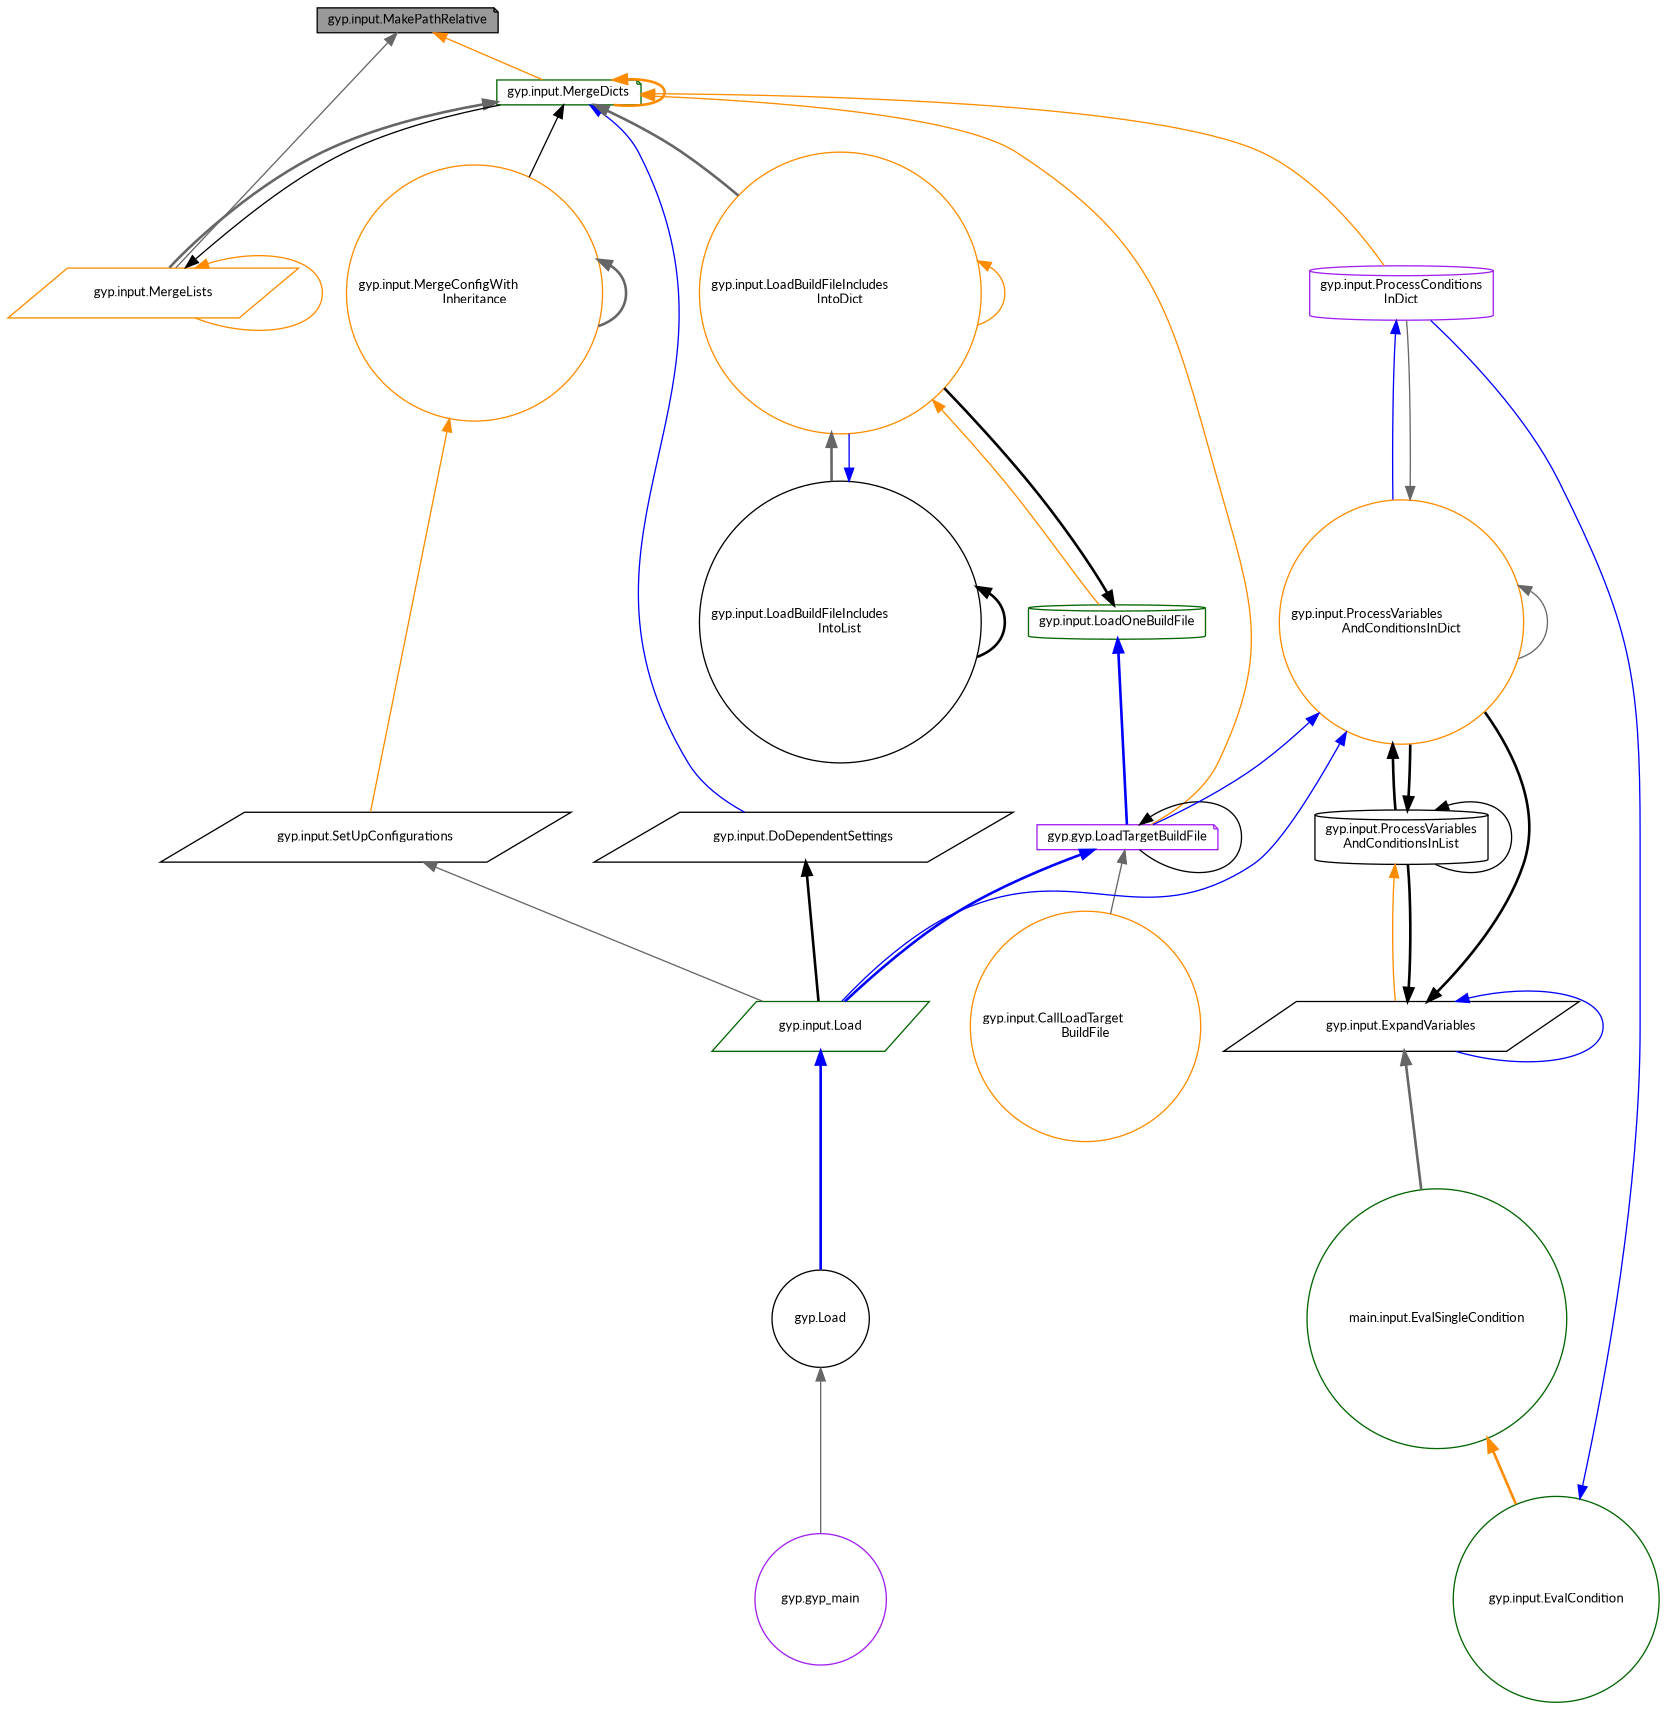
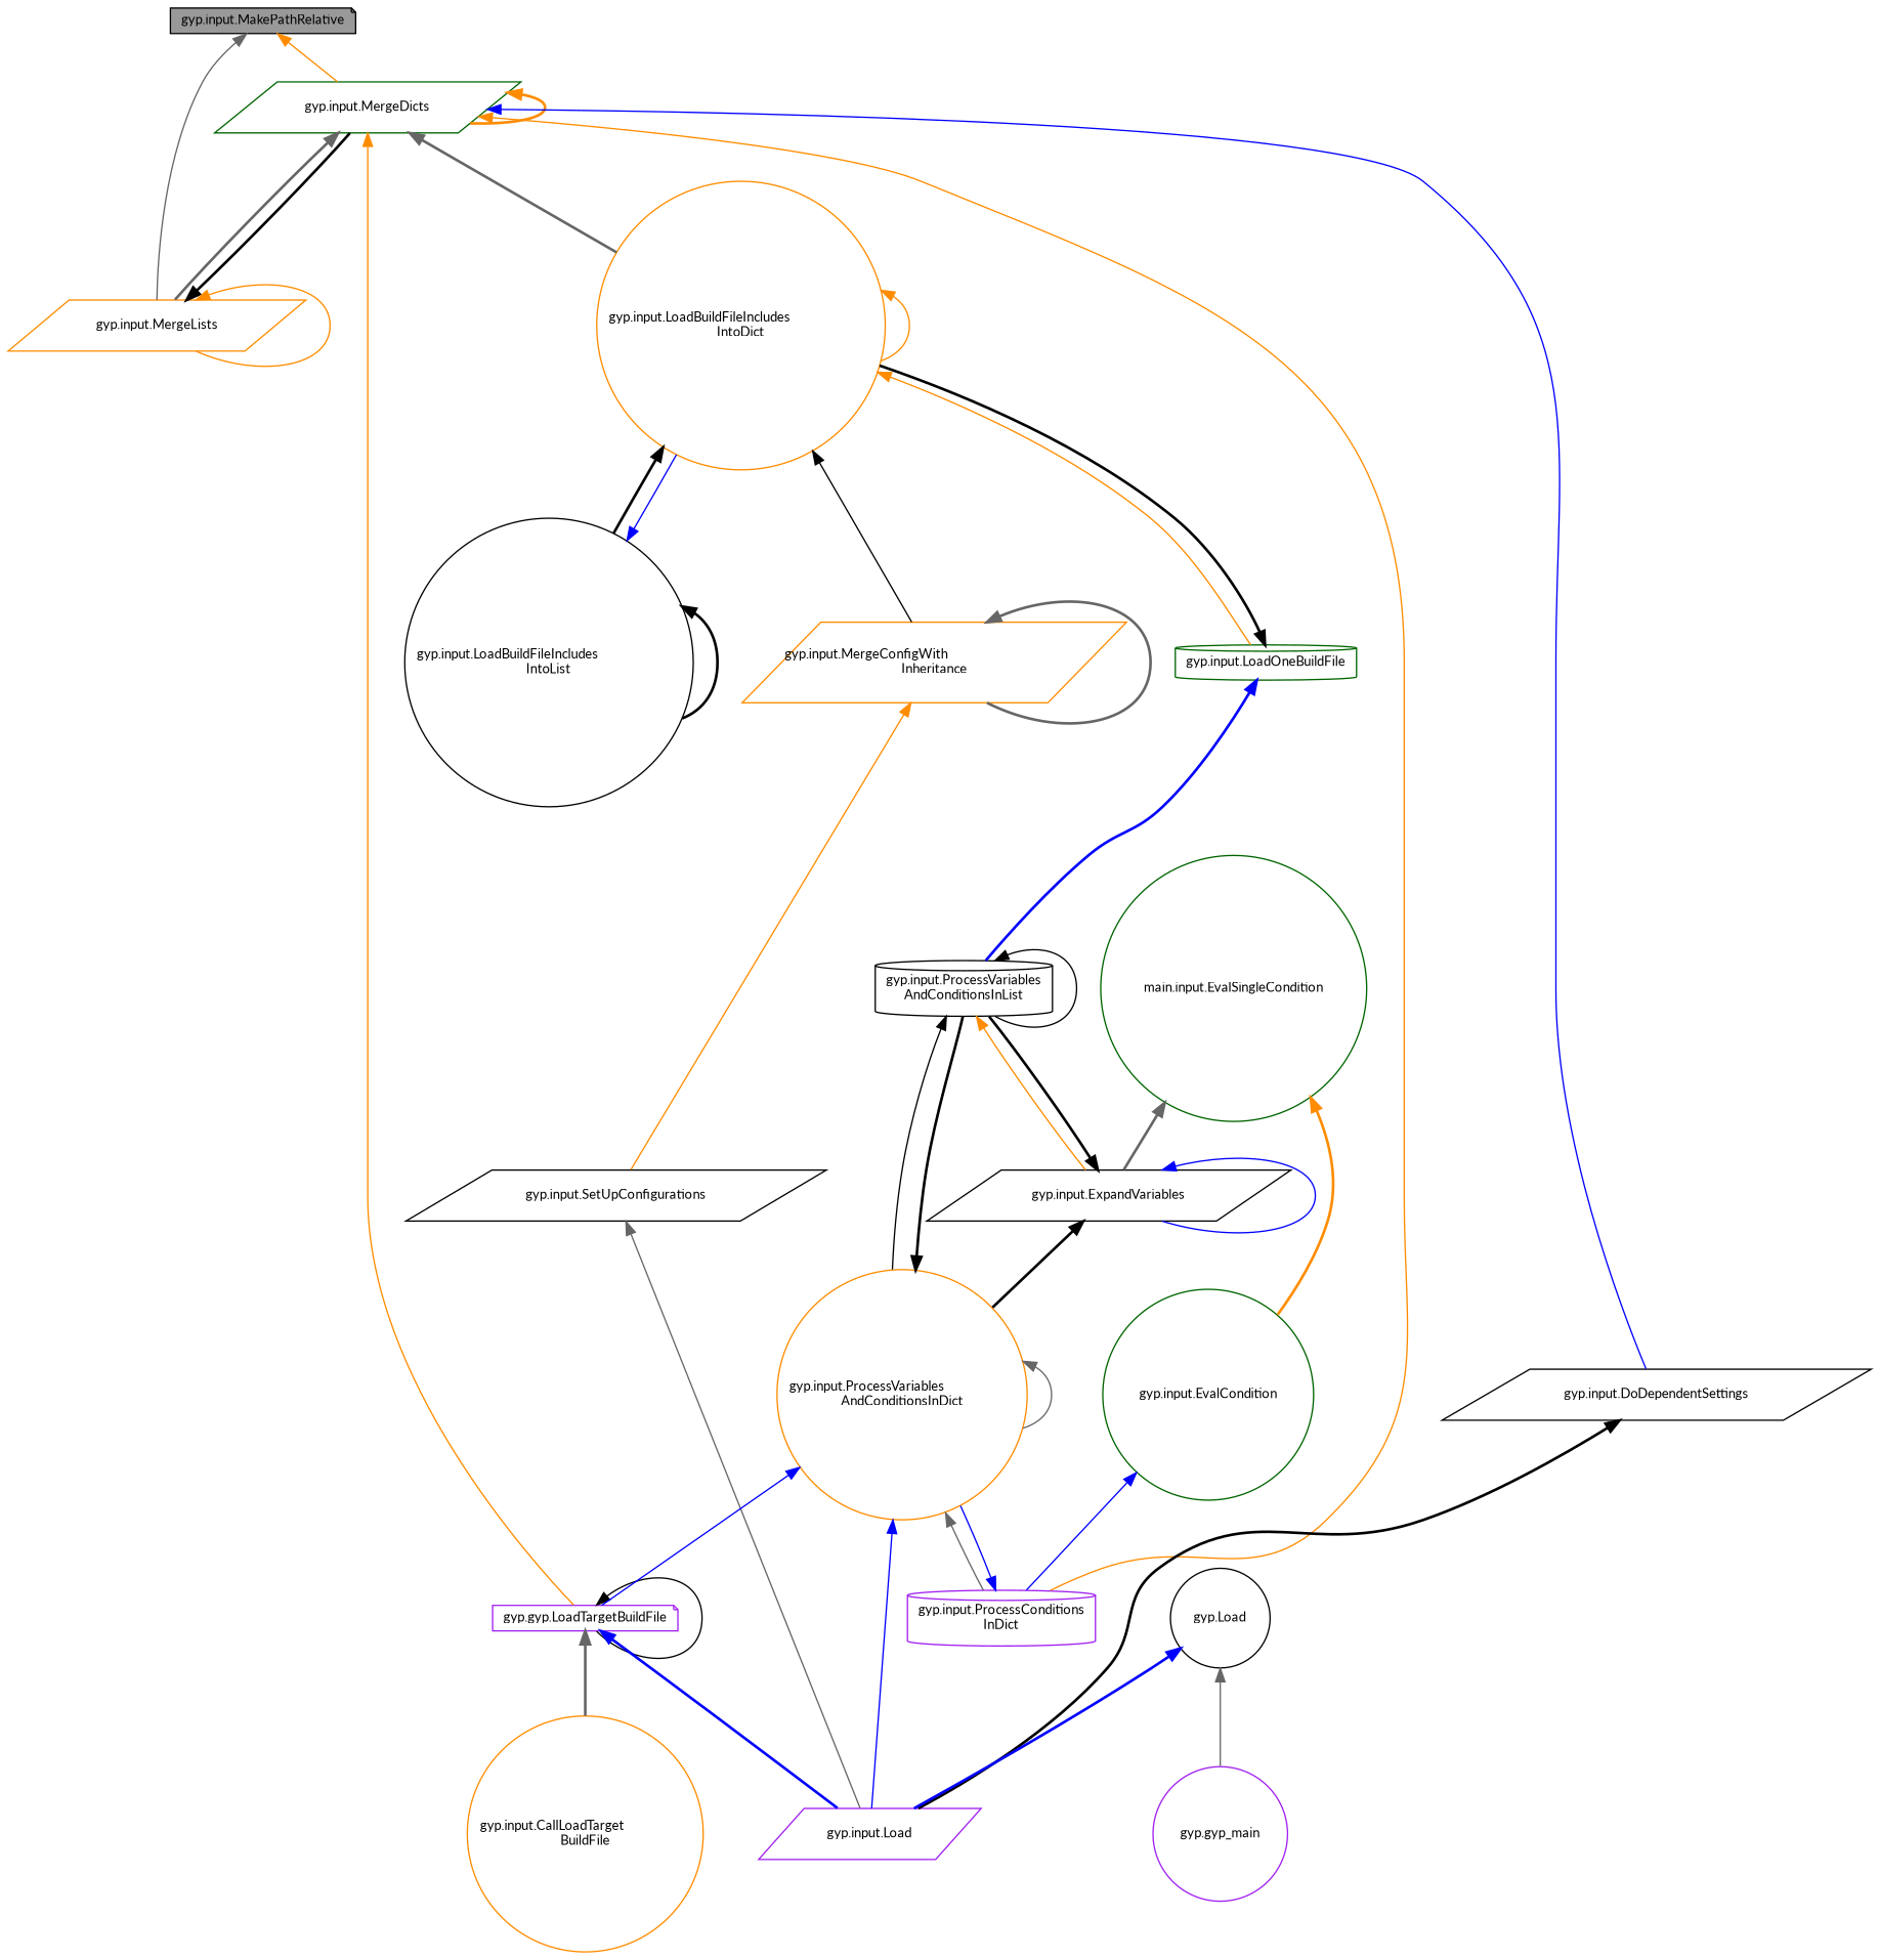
  digraph {
    fontname=Lato
    rankdir=TB
    node [color=black fillcolor=white fontname=Lato fontsize=10 shape=circle style=filled]
    edge [color=gray40 dir=back fontname=Lato fontsize=10 labelfontname=Helvetica labelfontsize=10 style=solid]
    n1 [fillcolor=grey60 fontcolor=black height=0.2 label="gyp.input.MakePathRelative" shape=note width=0.4]
-   n2 [color=darkgreen height=0.2 label="gyp.input.MergeDicts" shape=note width=0.4]
+   n2 [color=darkgreen height=0.2 label="gyp.input.MergeDicts" shape=parallelogram width=0.4]
    n3 [color=darkorange height=0.2 label="gyp.input.MergeLists" shape=parallelogram width=0.4]
    n4 [height=0.2 label="gyp.input.DoDependentSettings" shape=parallelogram width=0.4]
    n5 [color=darkorange height=0.2 label="gyp.input.LoadBuildFileIncludes\lIntoDict" width=0.4]
    n6 [color=purple height=0.2 label="gyp.gyp.LoadTargetBuildFile" shape=note width=0.4]
-   n7 [color=darkorange height=0.2 label="gyp.input.MergeConfigWith\lInheritance" width=0.4]
+   n7 [color=darkorange height=0.2 label="gyp.input.MergeConfigWith\lInheritance" shape=parallelogram width=0.4]
    n8 [color=purple height=0.2 label="gyp.input.ProcessConditions\lInDict" shape=cylinder width=0.4]
-   n9 [color=darkgreen height=0.2 label="gyp.input.Load" shape=parallelogram width=0.4]
+   n9 [color=purple height=0.2 label="gyp.input.Load" shape=parallelogram width=0.4]
    n10 [height=0.2 label="gyp.input.LoadBuildFileIncludes\lIntoList" width=0.4]
    n11 [color=darkgreen height=0.2 label="gyp.input.LoadOneBuildFile" shape=cylinder width=0.4]
    n12 [color=darkorange height=0.2 label="gyp.input.CallLoadTarget\lBuildFile" width=0.4]
    n13 [height=0.2 label="gyp.input.SetUpConfigurations" shape=parallelogram width=0.4]
    n14 [color=darkorange height=0.2 label="gyp.input.ProcessVariables\lAndConditionsInDict" width=0.4]
    n15 [height=0.2 label="gyp.Load" width=0.4]
    n16 [color=purple height=0.2 label="gyp.gyp_main" width=0.4]
    n17 [height=0.2 label="gyp.input.ProcessVariables\lAndConditionsInList" shape=cylinder width=0.4]
    n18 [height=0.2 label="gyp.input.ExpandVariables" shape=parallelogram width=0.4]
    n19 [color=darkgreen height=0.2 label="main.input.EvalSingleCondition" width=0.4]
    n20 [color=darkgreen height=0.2 label="gyp.input.EvalCondition" width=0.4]
    n1 -> n2 [color=darkorange]
    n1 -> n3
    n2 -> n2 [color=darkorange style=bold]
    n2 -> n3 [style=bold]
    n2 -> n4 [color=blue]
    n2 -> n5 [style=bold]
    n2 -> n6 [color=darkorange]
-   n2 -> n7 [color=black]
+   n5 -> n7 [color=black]
    n2 -> n8 [color=darkorange]
-   n3 -> n2 [color=black]
+   n3 -> n2 [color=black style=bold]
    n3 -> n3 [color=darkorange]
    n4 -> n9 [color=black style=bold]
    n5 -> n5 [color=darkorange]
-   n5 -> n10 [style=bold]
+   n5 -> n10 [color=black style=bold]
    n5 -> n11 [color=darkorange]
    n6 -> n6 [color=black]
    n6 -> n9 [color=blue style=bold]
-   n6 -> n12
+   n6 -> n12 [style=bold]
    n7 -> n7 [style=bold]
    n7 -> n13 [color=darkorange]
    n8 -> n14 [color=blue]
-   n9 -> n15 [color=blue style=bold]
+   n15 -> n9 [color=blue style=bold]
    n10 -> n5 [color=blue]
    n10 -> n10 [color=black style=bold]
    n11 -> n5 [color=black style=bold]
-   n11 -> n6 [color=blue style=bold]
+   n11 -> n17 [color=blue style=bold]
    n13 -> n9
    n14 -> n6 [color=blue]
    n14 -> n8
    n14 -> n9 [color=blue]
    n14 -> n14
    n14 -> n17 [color=black style=bold]
    n15 -> n16
-   n17 -> n14 [color=black style=bold]
+   n17 -> n14 [color=black]
    n17 -> n17 [color=black]
    n17 -> n18 [color=darkorange]
    n18 -> n14 [color=black style=bold]
    n18 -> n17 [color=black style=bold]
    n18 -> n18 [color=blue]
-   n18 -> n19 [style=bold]
+   n19 -> n18 [style=bold]
    n19 -> n20 [color=darkorange style=bold]
    n20 -> n8 [color=blue]
  }
